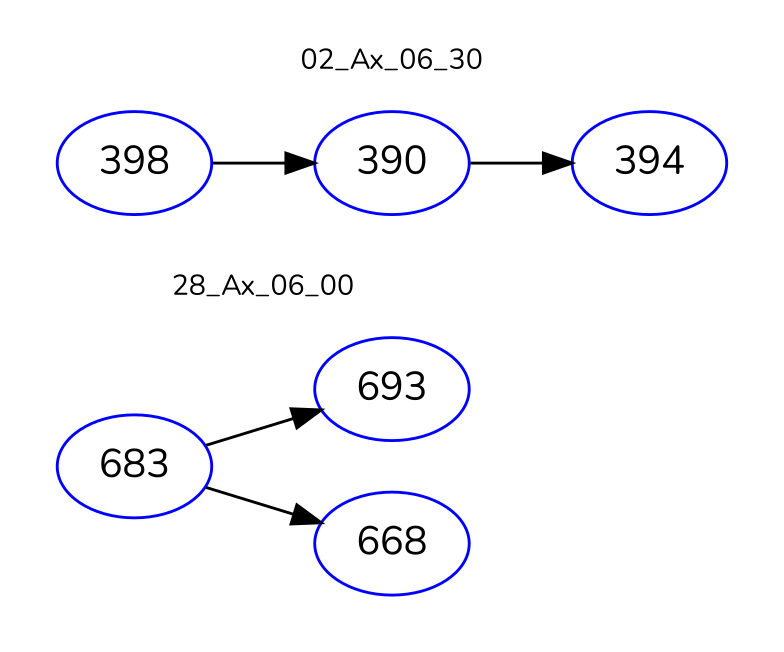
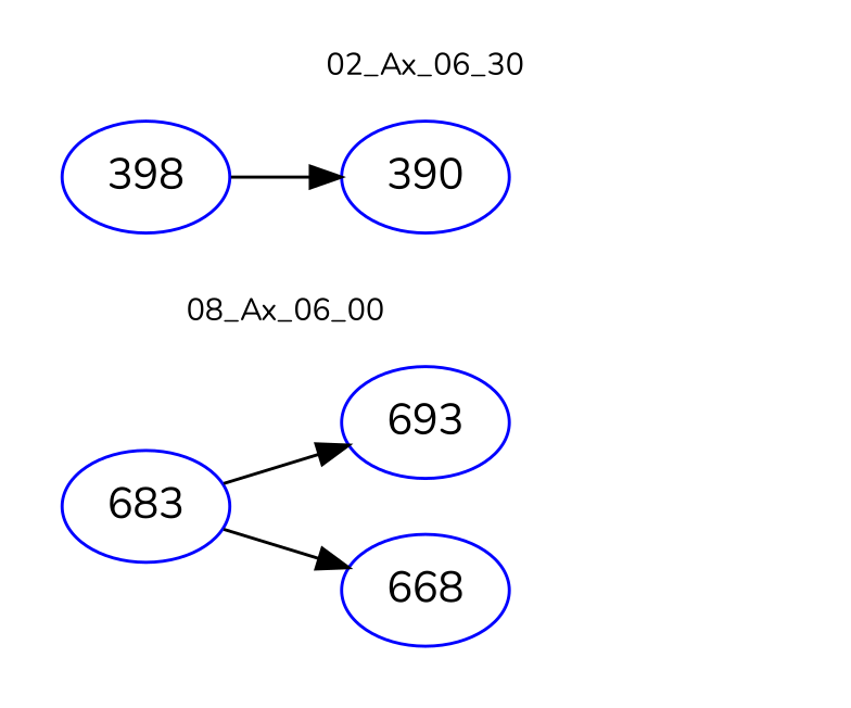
  digraph {
    fontname=Nunito
    rankdir=LR
    node [color=blue fontname=Nunito]
    edge [color=black fontname=Nunito]
    n1 [label=683]
    n2 [label=668]
    n3 [label=693]
    n4 [label=398]
    n5 [label=390]
-   n6 [label=394]
    subgraph cluster_1 {
      color=white
      fontsize=10
-     label="28_Ax_06_00"
+     label="08_Ax_06_00"
      n1
      n2
      n3
    }
    subgraph cluster_2 {
      color=white
      fontsize=10
      label="02_Ax_06_30"
      n4
      n5
-     n6
    }
    n1 -> n2
    n1 -> n3
    n4 -> n5
-   n5 -> n6
  }
